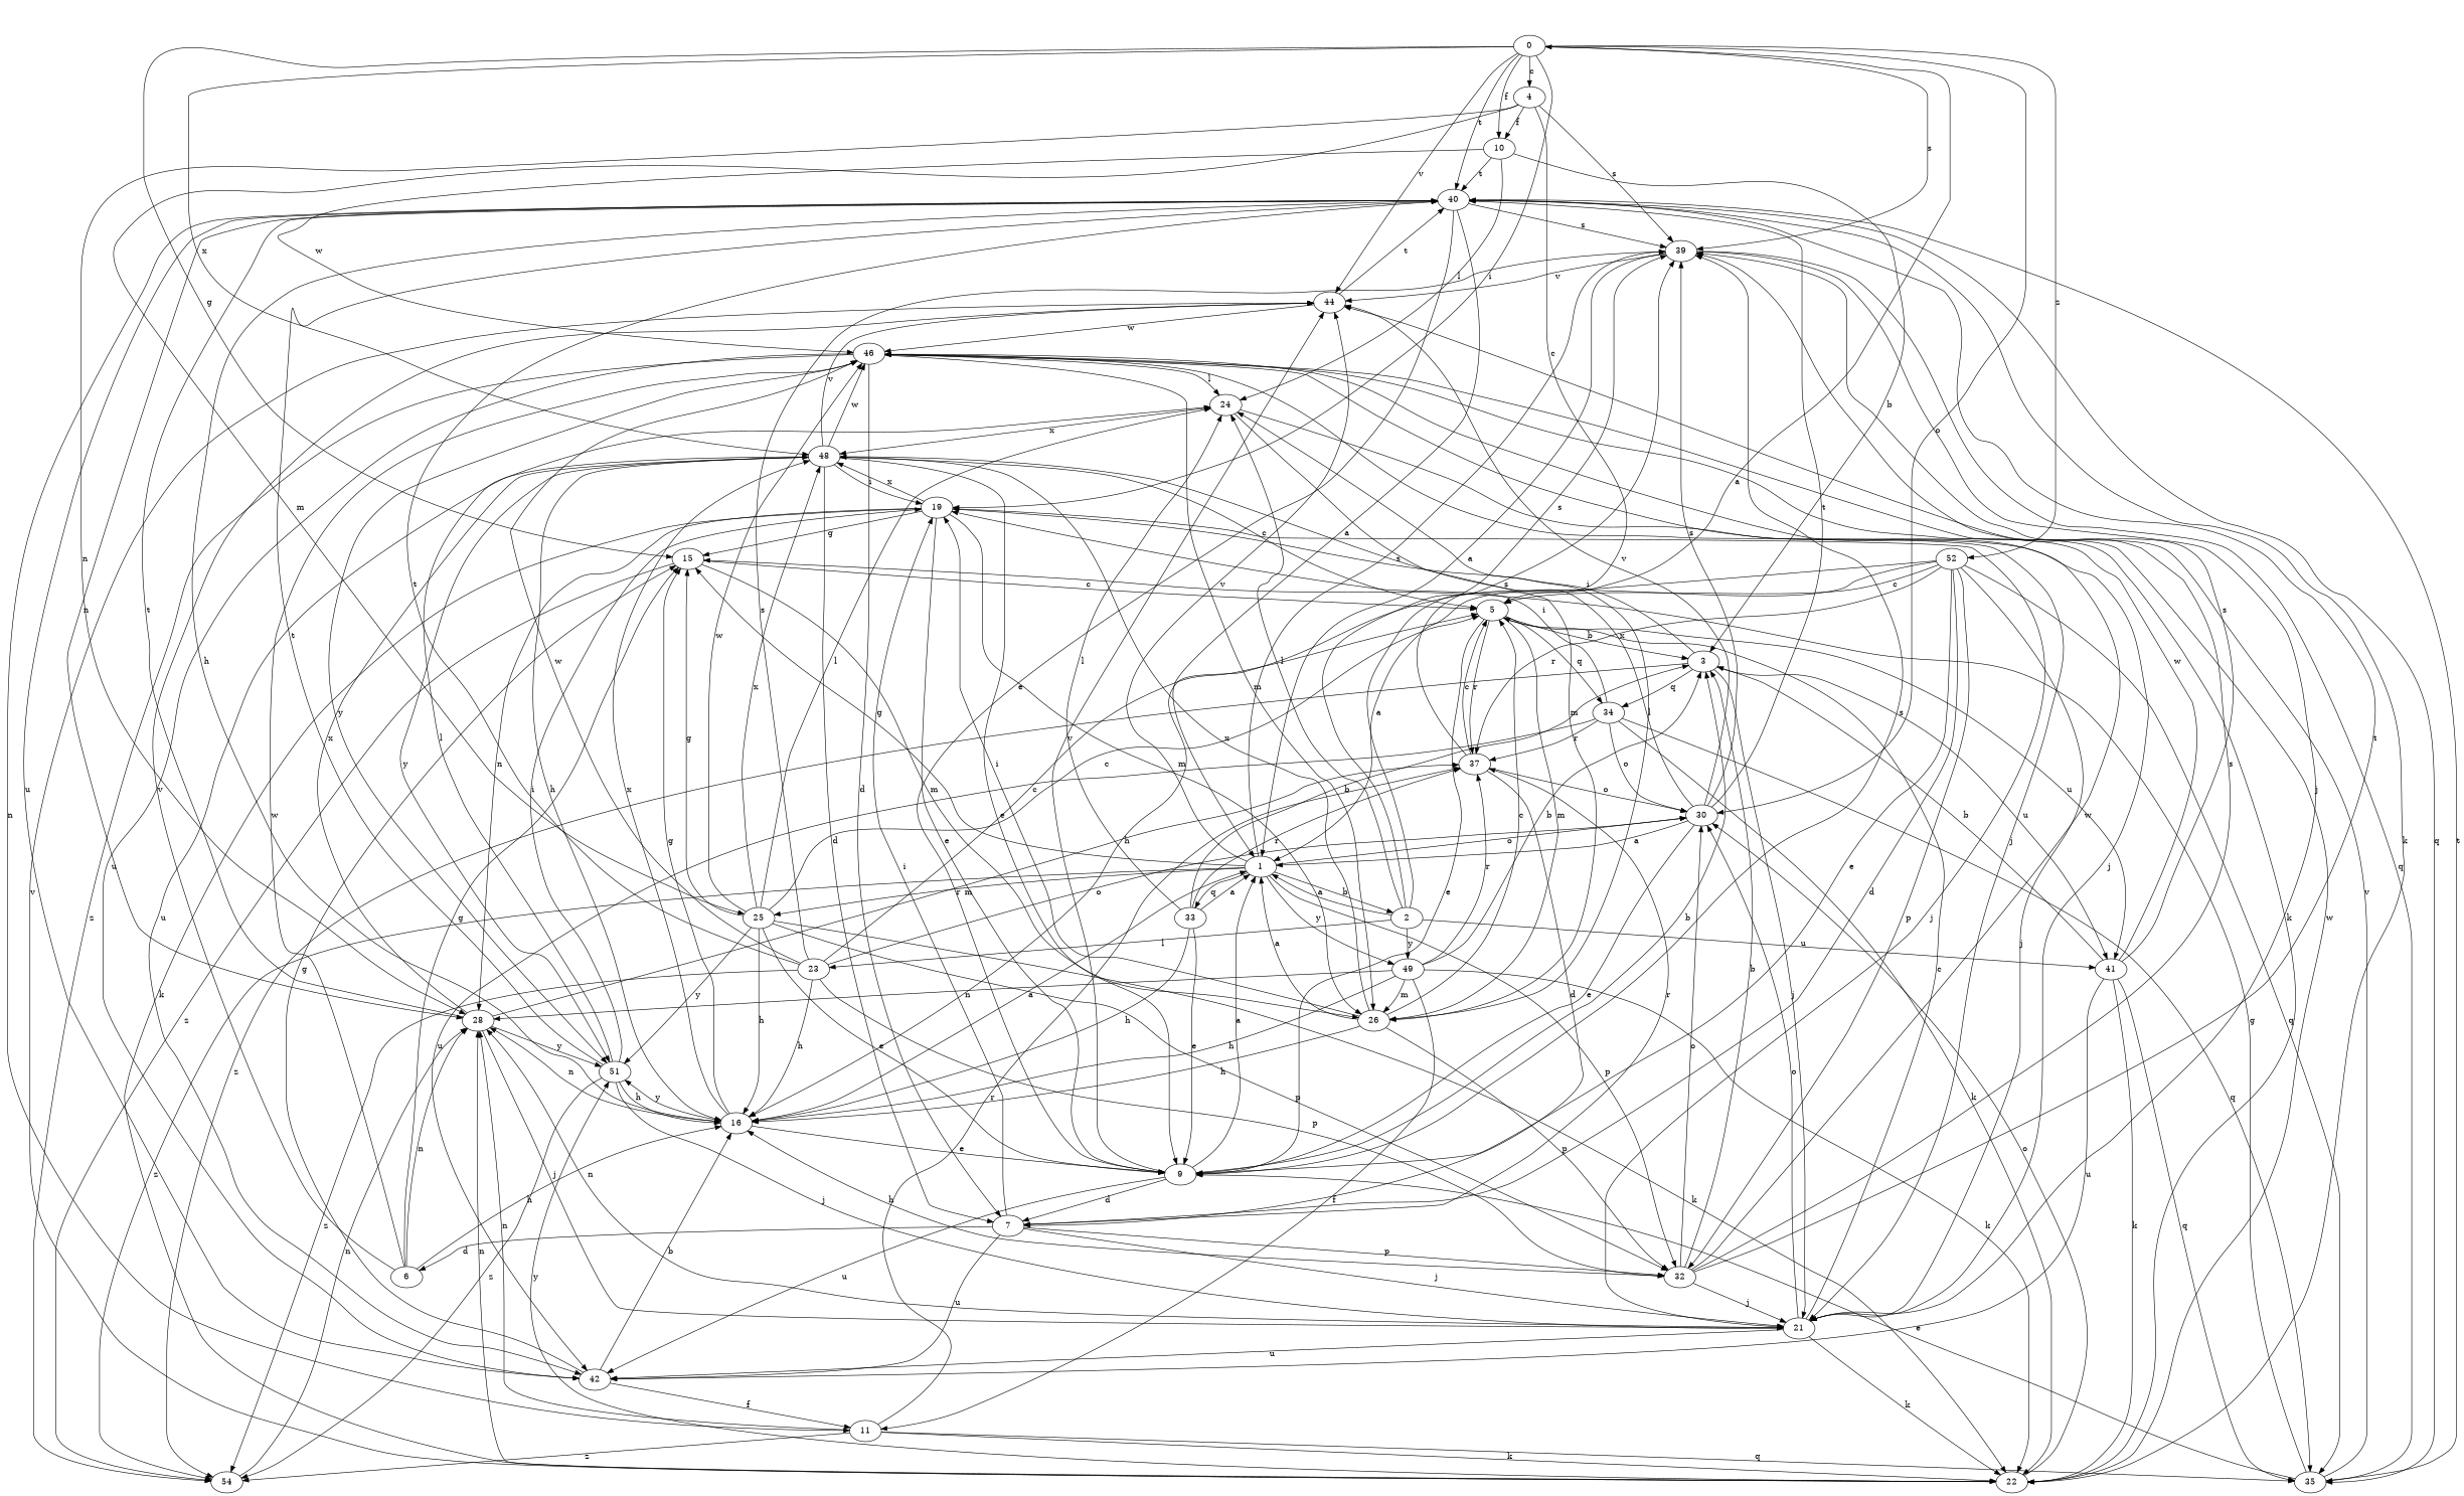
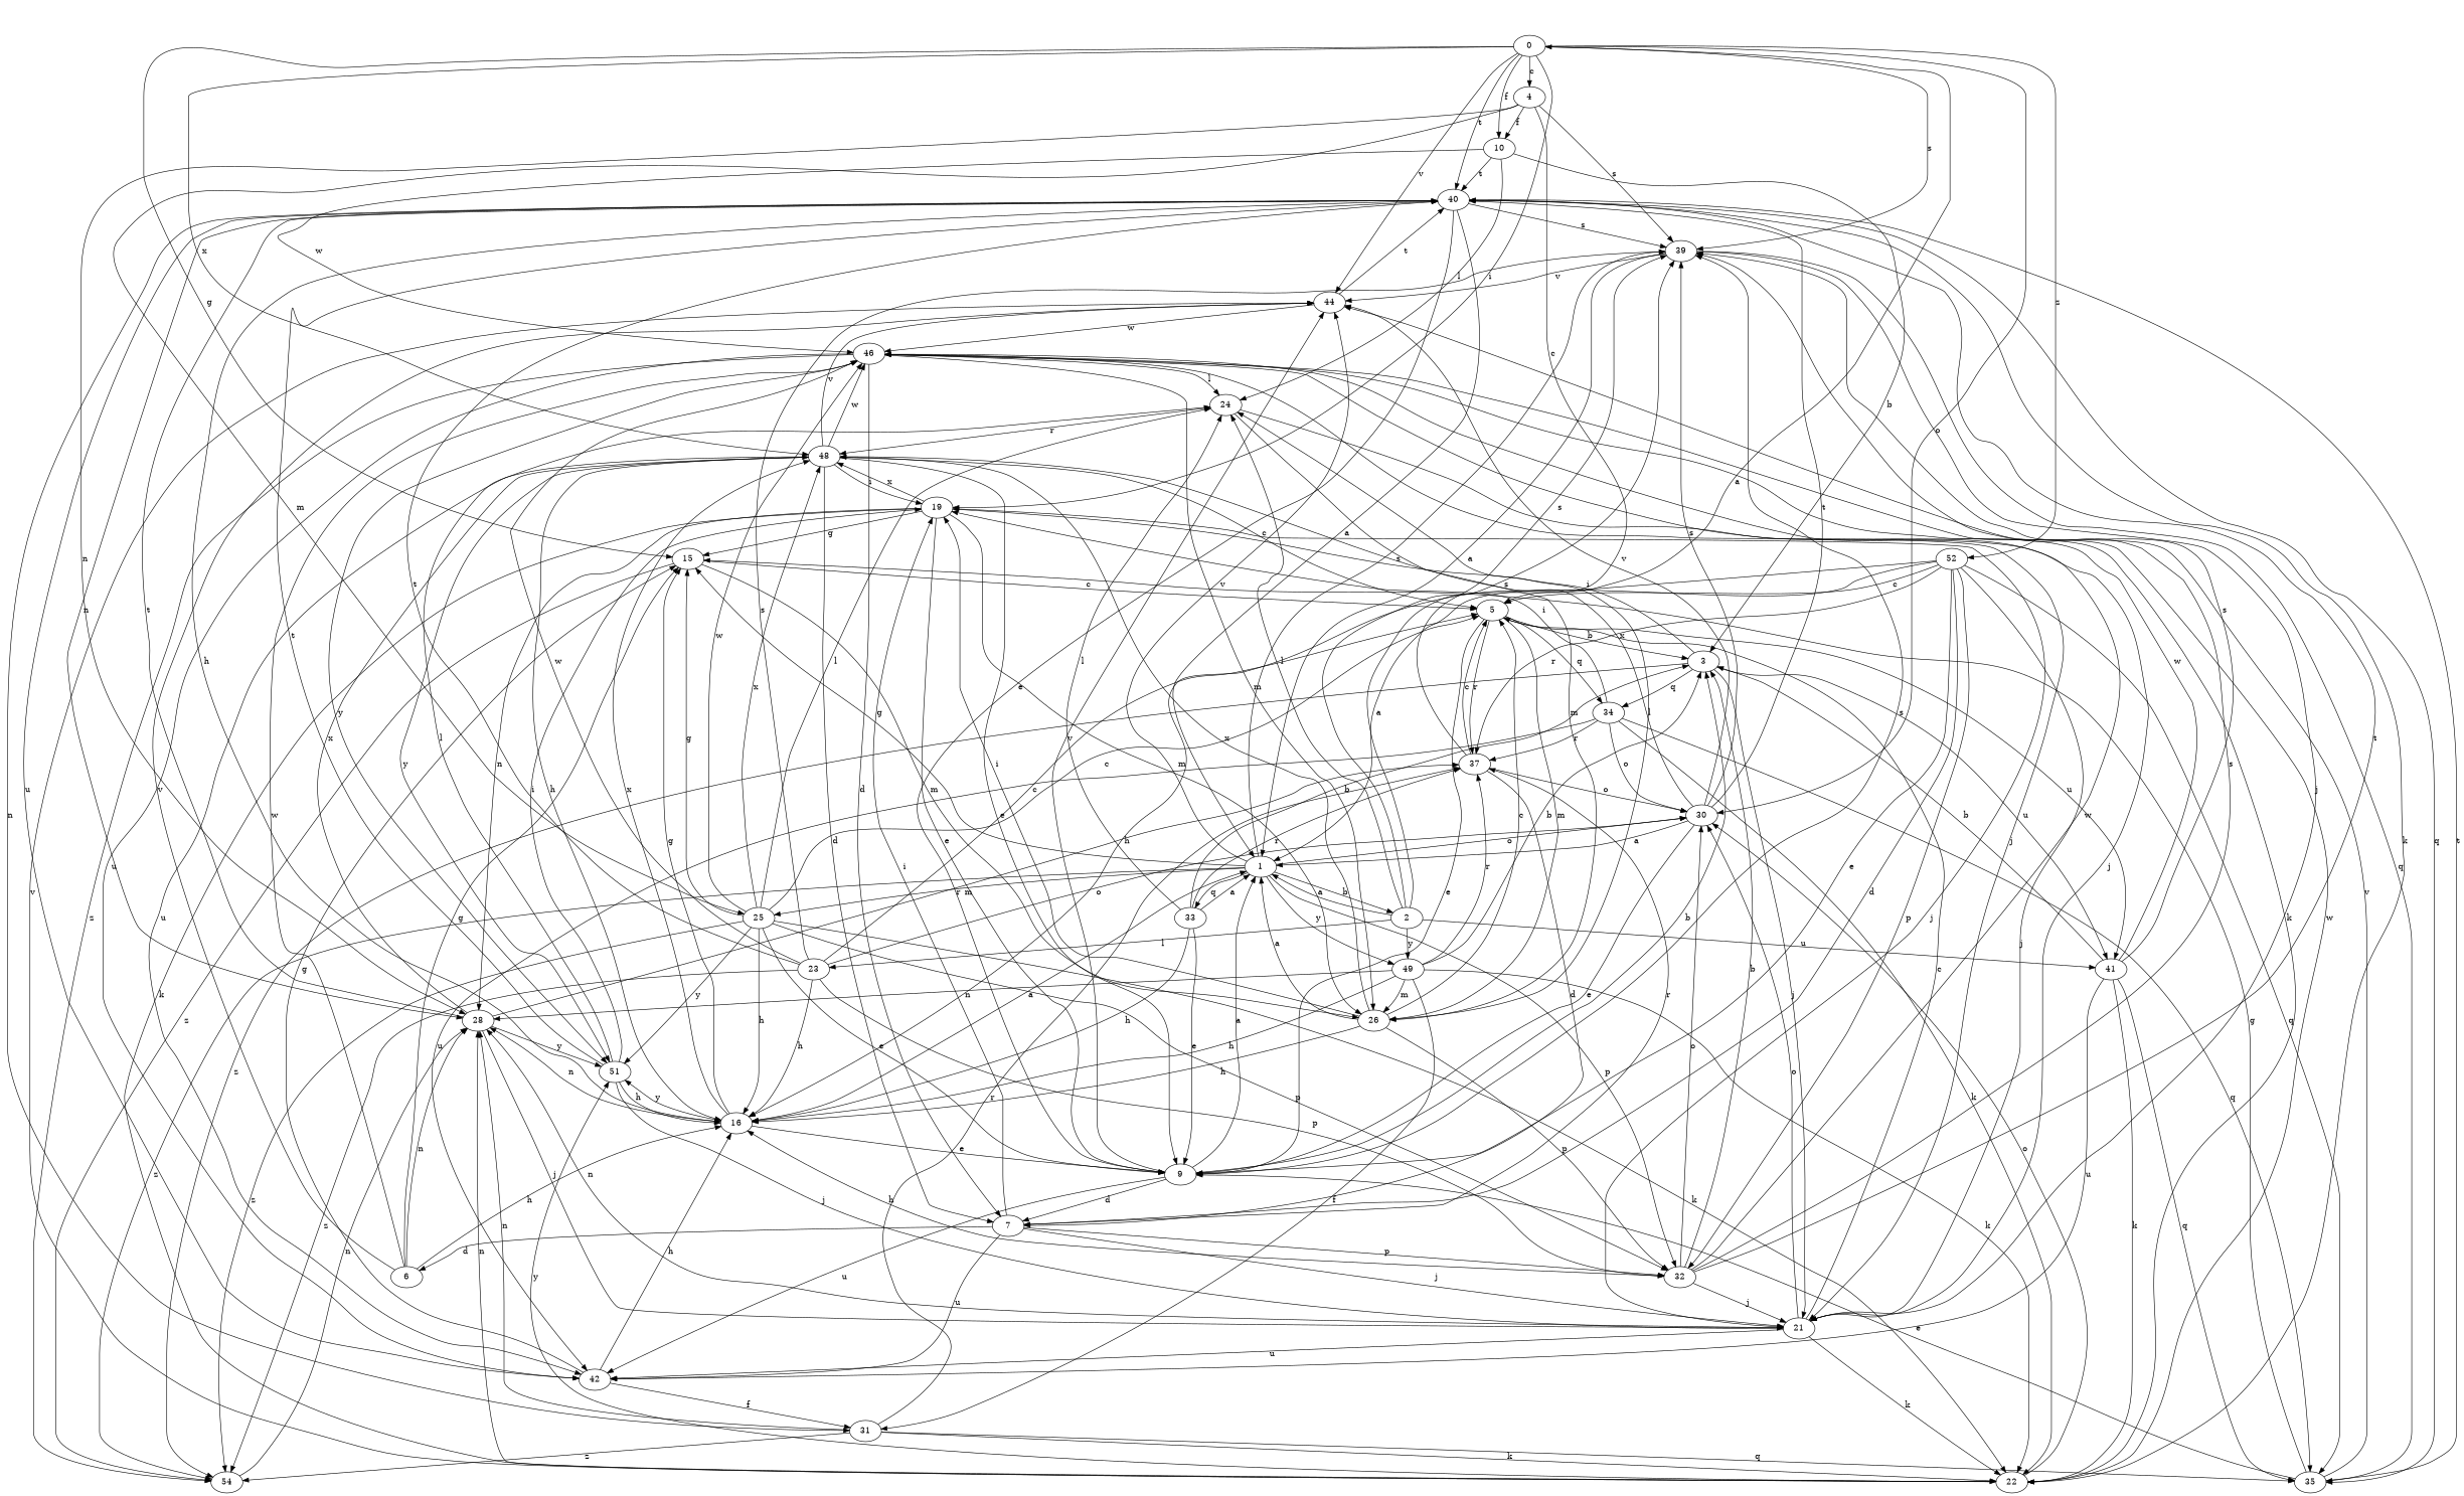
  strict digraph {
    0
    4
    10
    15
    19
    30
    39
    40
    44
    48
    52
    25
    5
    28
    24
    3
    46
    54
    26
    21
    9
    22
    1
    35
    16
    42
-   11
+   11 [label=31]
    7
    51
    32
    37
    2
    33
    49
    23
    41
    34
    6
    0 -> 4 [label=c]
    0 -> 10 [label=f]
    0 -> 15 [label=g]
    0 -> 19 [label=i]
    0 -> 30 [label=o]
    0 -> 39 [label=s]
    0 -> 40 [label=t]
    0 -> 44 [label=v]
    0 -> 48 [label=x]
    0 -> 52 [label=z]
    4 -> 10 [label=f]
    4 -> 39 [label=s]
    4 -> 25 [label=m]
    4 -> 5 [label=c]
    4 -> 28 [label=n]
    10 -> 40 [label=t]
    10 -> 24 [label=l]
    10 -> 3 [label=b]
    10 -> 46 [label=w]
    15 -> 5 [label=c]
    15 -> 54 [label=z]
    15 -> 26 [label=m]
    19 -> 15 [label=g]
    19 -> 48 [label=x]
    19 -> 28 [label=n]
    19 -> 26 [label=m]
    19 -> 21 [label=j]
    19 -> 9 [label=e]
    19 -> 22 [label=k]
    30 -> 39 [label=s]
    30 -> 40 [label=t]
    30 -> 44 [label=v]
    30 -> 48 [label=x]
    30 -> 9 [label=e]
    30 -> 1 [label=a]
    39 -> 44 [label=v]
    39 -> 21 [label=j]
    39 -> 1 [label=a]
    39 -> 35 [label=q]
    40 -> 39 [label=s]
    40 -> 28 [label=n]
    40 -> 9 [label=e]
    40 -> 22 [label=k]
    40 -> 1 [label=a]
    40 -> 35 [label=q]
    40 -> 16 [label=h]
    40 -> 42 [label=u]
    40 -> 11 [label=n]
    44 -> 40 [label=t]
    44 -> 46 [label=w]
    48 -> 19 [label=i]
    48 -> 44 [label=v]
    48 -> 5 [label=c]
    48 -> 46 [label=w]
    48 -> 9 [label=e]
    48 -> 16 [label=h]
    48 -> 42 [label=u]
    48 -> 7 [label=d]
    48 -> 51 [label=y]
    52 -> 5 [label=c]
    52 -> 21 [label=j]
    52 -> 9 [label=e]
    52 -> 1 [label=a]
    52 -> 35 [label=q]
    52 -> 16 [label=h]
    52 -> 7 [label=d]
    52 -> 32 [label=p]
    52 -> 37 [label=r]
    25 -> 15 [label=g]
    25 -> 48 [label=x]
    25 -> 5 [label=c]
    25 -> 24 [label=l]
    25 -> 46 [label=w]
-   51 -> 54 [label=z]
+   25 -> 54 [label=z]
    25 -> 9 [label=e]
    25 -> 22 [label=k]
    25 -> 16 [label=h]
    25 -> 51 [label=y]
    25 -> 32 [label=p]
    5 -> 3 [label=b]
    5 -> 26 [label=m]
    5 -> 9 [label=e]
    5 -> 37 [label=r]
    5 -> 41 [label=u]
    5 -> 34 [label=q]
    28 -> 40 [label=t]
    28 -> 48 [label=x]
    28 -> 21 [label=j]
    28 -> 51 [label=y]
    28 -> 37 [label=r]
-   24 -> 48 [label=x]
+   24 -> 48 [label=r]
    24 -> 26 [label=m]
    24 -> 21 [label=j]
    3 -> 19 [label=i]
    3 -> 54 [label=z]
    3 -> 21 [label=j]
    3 -> 41 [label=u]
    3 -> 34 [label=q]
    46 -> 24 [label=l]
    46 -> 54 [label=z]
    46 -> 26 [label=m]
    46 -> 21 [label=j]
    46 -> 22 [label=k]
    46 -> 42 [label=u]
    46 -> 7 [label=d]
    46 -> 51 [label=y]
    54 -> 28 [label=n]
    26 -> 19 [label=i]
    26 -> 48 [label=x]
    26 -> 5 [label=c]
    26 -> 24 [label=l]
    26 -> 1 [label=a]
    26 -> 16 [label=h]
    26 -> 32 [label=p]
    21 -> 30 [label=o]
    21 -> 5 [label=c]
    21 -> 28 [label=n]
    21 -> 22 [label=k]
    21 -> 42 [label=u]
    9 -> 39 [label=s]
    9 -> 44 [label=v]
    9 -> 3 [label=b]
    9 -> 1 [label=a]
    9 -> 42 [label=u]
    9 -> 7 [label=d]
    22 -> 30 [label=o]
    22 -> 44 [label=v]
    22 -> 28 [label=n]
    22 -> 46 [label=w]
    22 -> 51 [label=y]
    1 -> 15 [label=g]
    1 -> 30 [label=o]
    1 -> 39 [label=s]
    1 -> 44 [label=v]
    1 -> 25 [label=m]
    1 -> 54 [label=z]
    1 -> 32 [label=p]
    1 -> 2 [label=b]
    1 -> 33 [label=q]
    1 -> 49 [label=y]
    35 -> 15 [label=g]
    35 -> 40 [label=t]
    35 -> 44 [label=v]
    35 -> 9 [label=e]
    16 -> 15 [label=g]
    16 -> 48 [label=x]
    16 -> 28 [label=n]
    16 -> 9 [label=e]
    16 -> 1 [label=a]
    16 -> 51 [label=y]
    42 -> 15 [label=g]
-   42 -> 16 [label=b]
+   42 -> 16 [label=h]
    42 -> 11 [label=f]
    11 -> 28 [label=n]
    11 -> 54 [label=z]
    11 -> 22 [label=k]
    11 -> 35 [label=q]
    11 -> 37 [label=r]
    7 -> 19 [label=i]
    7 -> 21 [label=j]
    7 -> 42 [label=u]
    7 -> 32 [label=p]
    7 -> 37 [label=r]
    7 -> 6 [label=d]
    51 -> 19 [label=i]
    51 -> 40 [label=t]
    51 -> 24 [label=l]
    51 -> 21 [label=j]
    51 -> 16 [label=h]
    32 -> 30 [label=o]
    32 -> 39 [label=s]
    32 -> 40 [label=t]
    32 -> 3 [label=b]
    32 -> 46 [label=w]
    32 -> 21 [label=j]
    32 -> 16 [label=h]
    37 -> 30 [label=o]
    37 -> 39 [label=s]
    37 -> 5 [label=c]
    37 -> 7 [label=d]
    2 -> 0 [label=a]
    2 -> 39 [label=s]
    2 -> 24 [label=l]
    2 -> 1 [label=a]
    2 -> 49 [label=y]
    2 -> 23 [label=l]
    2 -> 41 [label=u]
    33 -> 24 [label=l]
    33 -> 3 [label=b]
    33 -> 9 [label=e]
    33 -> 1 [label=a]
    33 -> 16 [label=h]
    33 -> 37 [label=r]
    49 -> 28 [label=n]
    49 -> 3 [label=b]
    49 -> 26 [label=m]
    49 -> 22 [label=k]
    49 -> 16 [label=h]
    49 -> 11 [label=f]
    49 -> 37 [label=r]
    23 -> 30 [label=o]
    23 -> 39 [label=s]
    23 -> 40 [label=t]
    23 -> 5 [label=c]
    23 -> 46 [label=w]
    23 -> 54 [label=z]
    23 -> 16 [label=h]
    23 -> 32 [label=p]
    41 -> 39 [label=s]
    41 -> 3 [label=b]
    41 -> 46 [label=w]
    41 -> 22 [label=k]
    41 -> 35 [label=q]
    41 -> 42 [label=u]
    34 -> 19 [label=i]
    34 -> 30 [label=o]
    34 -> 22 [label=k]
    34 -> 35 [label=q]
    34 -> 42 [label=u]
    34 -> 37 [label=r]
    6 -> 15 [label=g]
    6 -> 44 [label=v]
    6 -> 28 [label=n]
    6 -> 46 [label=w]
    6 -> 16 [label=h]
  }
